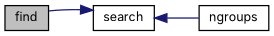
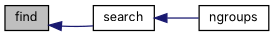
  digraph {
    fontname=Inter
    rankdir=LR
    node [color=black fontname=Inter fontsize=10 shape=record]
    edge [color=midnightblue dir=back fontname=Inter fontsize=10 labelfontname=Helvetica labelfontsize=10 style=solid]
    n1 [fillcolor=grey75 fontcolor=black height=0.2 label=find style=filled width=0.4]
    n2 [height=0.2 label=search width=0.4]
    n3 [height=0.2 label=ngroups width=0.4]
-   n2 -> n1
+   n1 -> n2
    n2 -> n3
  }
